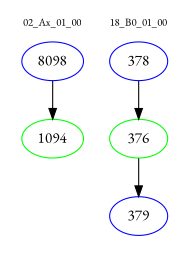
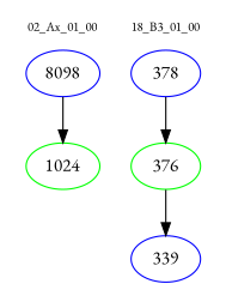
  digraph {
    fontname="EB Garamond"
    node [color=blue fontname="EB Garamond"]
    edge [color=black fontname="EB Garamond"]
    n1 [label=8098]
-   n2 [color=green label=1094]
+   n2 [color=green label=1024]
    n3 [label=378]
    n4 [color=green label=376]
-   n5 [label=379]
+   n5 [label=339]
    subgraph cluster_1 {
      color=white
      fontsize=10
      label="02_Ax_01_00"
      n1
      n2
    }
    subgraph cluster_2 {
      color=white
      fontsize=10
-     label="18_B0_01_00"
+     label="18_B3_01_00"
      n3
      n4
      n5
    }
    n1 -> n2
    n3 -> n4
    n4 -> n5
  }
